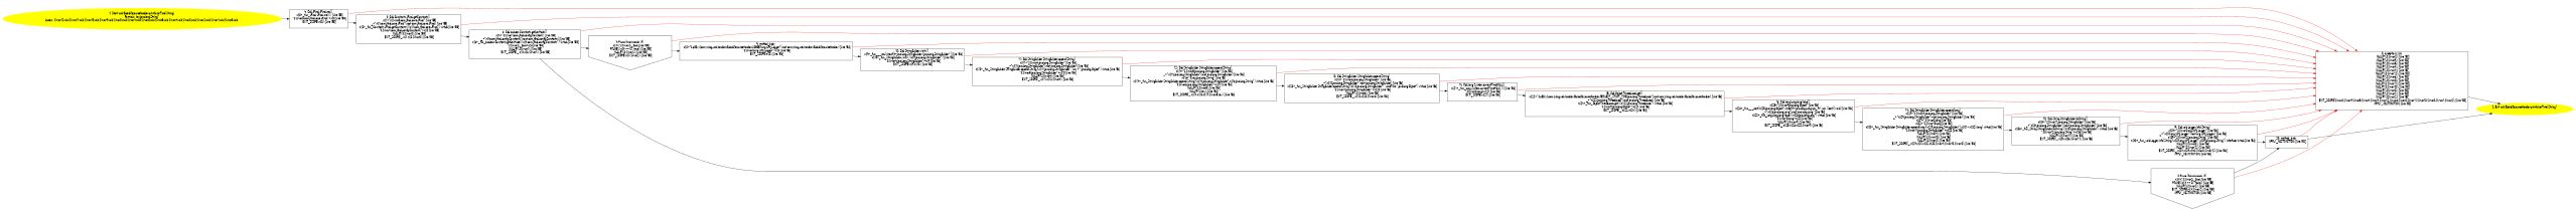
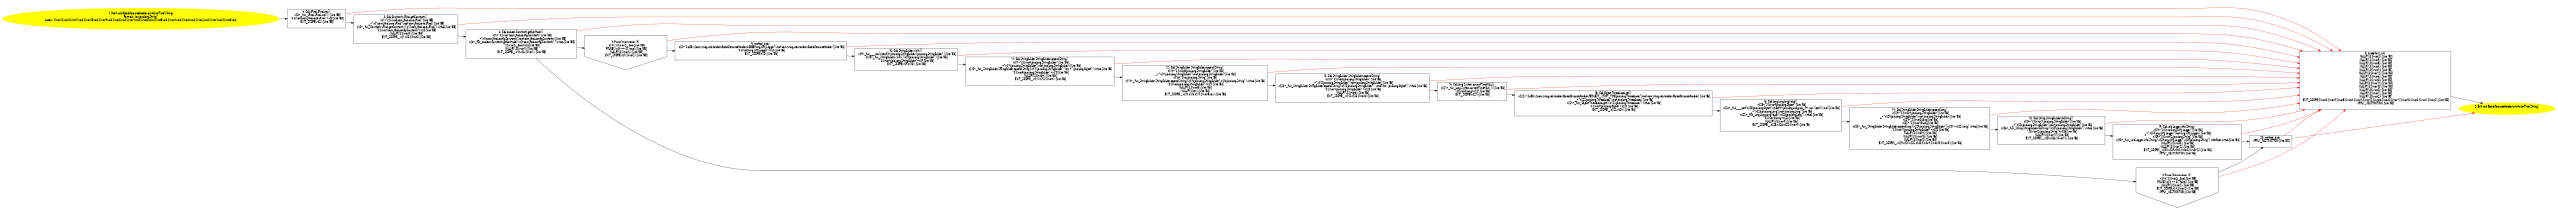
  digraph {
    rankdir=LR
    fontname="Patrick Hand"
    node [fontname="Patrick Hand" shape=box]
    edge [fontname="Patrick Hand"]
    n1 [color=yellow label="1: Start void GlobalResourceHandler.printUserTime(String)\nFormals:  key:java.lang.String*\nLocals:  $irvar12:void $irvar11:void $irvar10:void $irvar9:void $irvar8:void $irvar7:void $irvar6:void $irvar5:void $irvar4:void $irvar3:void $irvar2:void $irvar1:void $irvar0:void \n  " style=filled shape=""]
    n2 [label="4:  Call JFinal JFinal.me() \n   n$0=_fun_JFinal JFinal.me()() [line 155]\n  *&$irvar0:com.jfinal.core.JFinal*=n$0 [line 155]\n  EXIT_SCOPE(n$0); [line 155]\n "]
    n3 [label="3:  exceptions sink \n   NULLIFY(&$irvar3); [line 158]\n  NULLIFY(&$irvar9); [line 158]\n  NULLIFY(&$irvar5); [line 158]\n  NULLIFY(&$irvar4); [line 158]\n  NULLIFY(&$irvar7); [line 158]\n  NULLIFY(&$irvar12); [line 158]\n  NULLIFY(&$irvar6); [line 158]\n  NULLIFY(&$irvar0); [line 158]\n  NULLIFY(&$irvar11); [line 158]\n  NULLIFY(&$irvar10); [line 158]\n  NULLIFY(&$irvar8); [line 158]\n  NULLIFY(&$irvar1); [line 158]\n  NULLIFY(&$irvar2); [line 158]\n  EXIT_SCOPE($irvar3,$irvar9,$irvar5,$irvar4,$irvar7,$irvar12,$irvar6,$irvar0,$irvar11,$irvar10,$irvar8,$irvar1,$irvar2); [line 158]\n  APPLY_ABSTRACTION; [line 158]\n "]
    n4 [label="5:  Call Constants JFinal.getConstants() \n   n$1=*&$irvar0:com.jfinal.core.JFinal* [line 155]\n  _=*n$1:com.jfinal.core.JFinal*(root com.jfinal.core.JFinal) [line 155]\n  n$3=_fun_Constants JFinal.getConstants()(n$1:com.jfinal.core.JFinal*) virtual [line 155]\n  *&$irvar1:com.jfinal.config.Constants*=n$3 [line 155]\n  NULLIFY(&$irvar0); [line 155]\n  EXIT_SCOPE(_,n$1,n$3,$irvar0); [line 155]\n "]
    n5 [color=yellow label="2: Exit void GlobalResourceHandler.printUserTime(String) \n  " style=filled shape=""]
    n6 [label="6:  Call boolean Constants.getDevMode() \n   n$4=*&$irvar1:com.jfinal.config.Constants* [line 155]\n  _=*n$4:com.jfinal.config.Constants*(root com.jfinal.config.Constants) [line 155]\n  n$6=_fun_boolean Constants.getDevMode()(n$4:com.jfinal.config.Constants*) virtual [line 155]\n  *&$irvar2:_Bool=n$6 [line 155]\n  NULLIFY(&$irvar1); [line 155]\n  EXIT_SCOPE(_,n$4,n$6,$irvar1); [line 155]\n "]
    n7 [label="7: Prune (true branch, if) \n   n$7=*&$irvar2:_Bool [line 155]\n  PRUNE(!(n$7 == 0), true); [line 155]\n  NULLIFY(&$irvar2); [line 155]\n  EXIT_SCOPE(n$7,$irvar2); [line 155]\n " shape=invhouse]
    n8 [label="8: Prune (false branch, if) \n   n$7=*&$irvar2:_Bool [line 155]\n  PRUNE((n$7 == 0), false); [line 155]\n  NULLIFY(&$irvar2); [line 155]\n  EXIT_SCOPE(n$7,$irvar2); [line 155]\n  APPLY_ABSTRACTION; [line 155]\n " shape=invhouse]
    n9 [label="9:  method_body \n   n$8=*&#GB<>$com.zrlog.web.handler.GlobalResourceHandler.LOGGER:org.slf4j.Logger*(root com.zrlog.web.handler.GlobalResourceHandler) [line 156]\n  *&$irvar3:org.slf4j.Logger*=n$8 [line 156]\n  EXIT_SCOPE(n$8); [line 156]\n "]
    n10 [label="20:  method_body \n   APPLY_ABSTRACTION; [line 158]\n "]
    n11 [label="10:  Call StringBuilder.<init>() \n   n$9=_fun___new(sizeof(t=java.lang.StringBuilder):java.lang.StringBuilder*) [line 156]\n  n$10=_fun_StringBuilder.<init>()(n$9:java.lang.StringBuilder*) [line 156]\n  *&$irvar4:java.lang.StringBuilder*=n$9 [line 156]\n  EXIT_SCOPE(n$9,n$10); [line 156]\n "]
    n12 [label="11:  Call StringBuilder StringBuilder.append(String) \n   n$11=*&$irvar4:java.lang.StringBuilder* [line 156]\n  _=*n$11:java.lang.StringBuilder*(root java.lang.StringBuilder) [line 156]\n  n$13=_fun_StringBuilder StringBuilder.append(String)(n$11:java.lang.StringBuilder*,\"key = \":java.lang.Object*) virtual [line 156]\n  *&$irvar5:java.lang.StringBuilder*=n$13 [line 156]\n  NULLIFY(&$irvar4); [line 156]\n  EXIT_SCOPE(_,n$11,n$13,$irvar4); [line 156]\n "]
    n13 [label="12:  Call StringBuilder StringBuilder.append(String) \n   n$14=*&$irvar5:java.lang.StringBuilder* [line 156]\n  _=*n$14:java.lang.StringBuilder*(root java.lang.StringBuilder) [line 156]\n  n$16=*&key:java.lang.String* [line 156]\n  n$17=_fun_StringBuilder StringBuilder.append(String)(n$14:java.lang.StringBuilder*,n$16:java.lang.String*) virtual [line 156]\n  *&$irvar6:java.lang.StringBuilder*=n$17 [line 156]\n  NULLIFY(&$irvar5); [line 156]\n  NULLIFY(&key); [line 156]\n  EXIT_SCOPE(_,n$14,n$16,n$17,$irvar5,key); [line 156]\n "]
    n14 [label="13:  Call StringBuilder StringBuilder.append(String) \n   n$18=*&$irvar6:java.lang.StringBuilder* [line 156]\n  _=*n$18:java.lang.StringBuilder*(root java.lang.StringBuilder) [line 156]\n  n$20=_fun_StringBuilder StringBuilder.append(String)(n$18:java.lang.StringBuilder*,\" usedTime \":java.lang.Object*) virtual [line 156]\n  *&$irvar7:java.lang.StringBuilder*=n$20 [line 156]\n  NULLIFY(&$irvar6); [line 156]\n  EXIT_SCOPE(_,n$18,n$20,$irvar6); [line 156]\n "]
    n15 [label="14:  Call long System.currentTimeMillis() \n   n$21=_fun_long System.currentTimeMillis()() [line 156]\n  *&$irvar8:long=n$21 [line 156]\n  EXIT_SCOPE(n$21); [line 156]\n "]
    n16 [label="15:  Call Object ThreadLocal.get() \n   n$22=*&#GB<>$com.zrlog.web.handler.GlobalResourceHandler.REQUEST_START_TIME:java.lang.ThreadLocal*(root com.zrlog.web.handler.GlobalResourceHandler) [line 156]\n  _=*n$22:java.lang.ThreadLocal*(root java.lang.ThreadLocal) [line 156]\n  n$24=_fun_Object ThreadLocal.get()(n$22:java.lang.ThreadLocal*) virtual [line 156]\n  *&$irvar9:java.lang.Object*=n$24 [line 156]\n  EXIT_SCOPE(_,n$22,n$24); [line 156]\n "]
    n17 [label="16:  Call long Long.longValue() \n   n$25=*&$irvar9:java.lang.Object* [line 156]\n  n$26=_fun___cast(n$25:java.lang.Object*,sizeof(t=java.lang.Long;sub_t=( sub )(cast)):void) [line 156]\n  _=*n$26:java.lang.Long*(root java.lang.Long) [line 156]\n  n$28=_fun_long Long.longValue()(n$26:java.lang.Long*) virtual [line 156]\n  *&$irvar10:long=n$28 [line 156]\n  NULLIFY(&$irvar9); [line 156]\n  EXIT_SCOPE(_,n$25,n$26,n$28,$irvar9); [line 156]\n "]
    n18 [label="17:  Call StringBuilder StringBuilder.append(long) \n   n$29=*&$irvar7:java.lang.StringBuilder* [line 156]\n  _=*n$29:java.lang.StringBuilder*(root java.lang.StringBuilder) [line 156]\n  n$31=*&$irvar8:long [line 156]\n  n$32=*&$irvar10:long [line 156]\n  n$33=_fun_StringBuilder StringBuilder.append(long)(n$29:java.lang.StringBuilder*,(n$31 - n$32):long) virtual [line 156]\n  *&$irvar11:java.lang.StringBuilder*=n$33 [line 156]\n  NULLIFY(&$irvar7); [line 156]\n  NULLIFY(&$irvar10); [line 156]\n  NULLIFY(&$irvar8); [line 156]\n  EXIT_SCOPE(_,n$29,n$31,n$32,n$33,$irvar7,$irvar10,$irvar8); [line 156]\n "]
    n19 [label="18:  Call String StringBuilder.toString() \n   n$34=*&$irvar11:java.lang.StringBuilder* [line 156]\n  _=*n$34:java.lang.StringBuilder*(root java.lang.StringBuilder) [line 156]\n  n$36=_fun_String StringBuilder.toString()(n$34:java.lang.StringBuilder*) virtual [line 156]\n  *&$irvar12:java.lang.String*=n$36 [line 156]\n  NULLIFY(&$irvar11); [line 156]\n  EXIT_SCOPE(_,n$34,n$36,$irvar11); [line 156]\n "]
    n20 [label="19:  Call void Logger.info(String) \n   n$37=*&$irvar3:org.slf4j.Logger* [line 156]\n  _=*n$37:org.slf4j.Logger*(root org.slf4j.Logger) [line 156]\n  n$39=*&$irvar12:java.lang.String* [line 156]\n  n$40=_fun_void Logger.info(String)(n$37:org.slf4j.Logger*,n$39:java.lang.String*) interface virtual [line 156]\n  NULLIFY(&$irvar3); [line 156]\n  NULLIFY(&$irvar12); [line 156]\n  EXIT_SCOPE(_,n$37,n$39,n$40,$irvar3,$irvar12); [line 156]\n  APPLY_ABSTRACTION; [line 156]\n "]
    n1 -> n2
    n2 -> n3 [color=red]
    n2 -> n4
    n3 -> n5
    n4 -> n3 [color=red]
    n4 -> n6
    n6 -> n3 [color=red]
    n6 -> n7
    n6 -> n8
    n7 -> n3 [color=red]
    n7 -> n9
    n8 -> n3 [color=red]
    n8 -> n10
    n9 -> n3 [color=red]
    n9 -> n11
    n10 -> n3 [color=red]
-   n10 -> n5
+   n10 -> n5 [color=red]
    n11 -> n3 [color=red]
    n11 -> n12
    n12 -> n3 [color=red]
    n12 -> n13
    n13 -> n3 [color=red]
    n13 -> n14
    n14 -> n3 [color=red]
    n14 -> n15
    n15 -> n3 [color=red]
    n15 -> n16
    n16 -> n3 [color=red]
    n16 -> n17
    n17 -> n3 [color=red]
    n17 -> n18
    n18 -> n3 [color=red]
    n18 -> n19
    n19 -> n3 [color=red]
    n19 -> n20
    n20 -> n3 [color=red]
    n20 -> n10
  }
